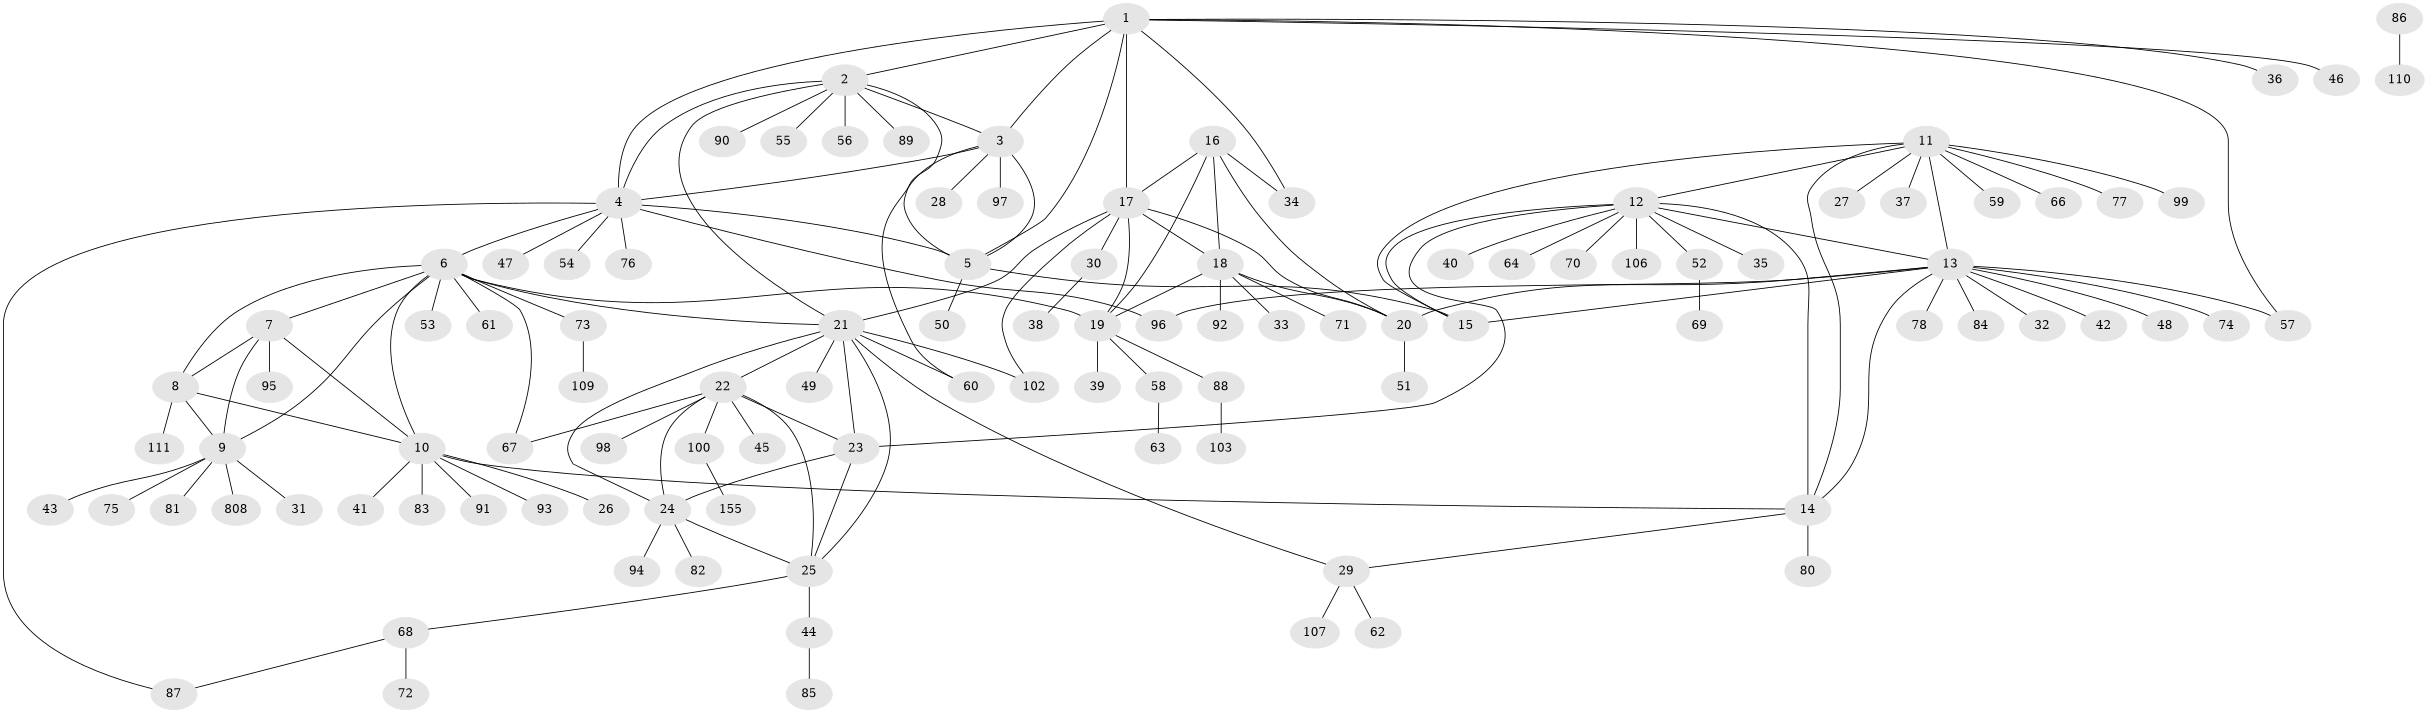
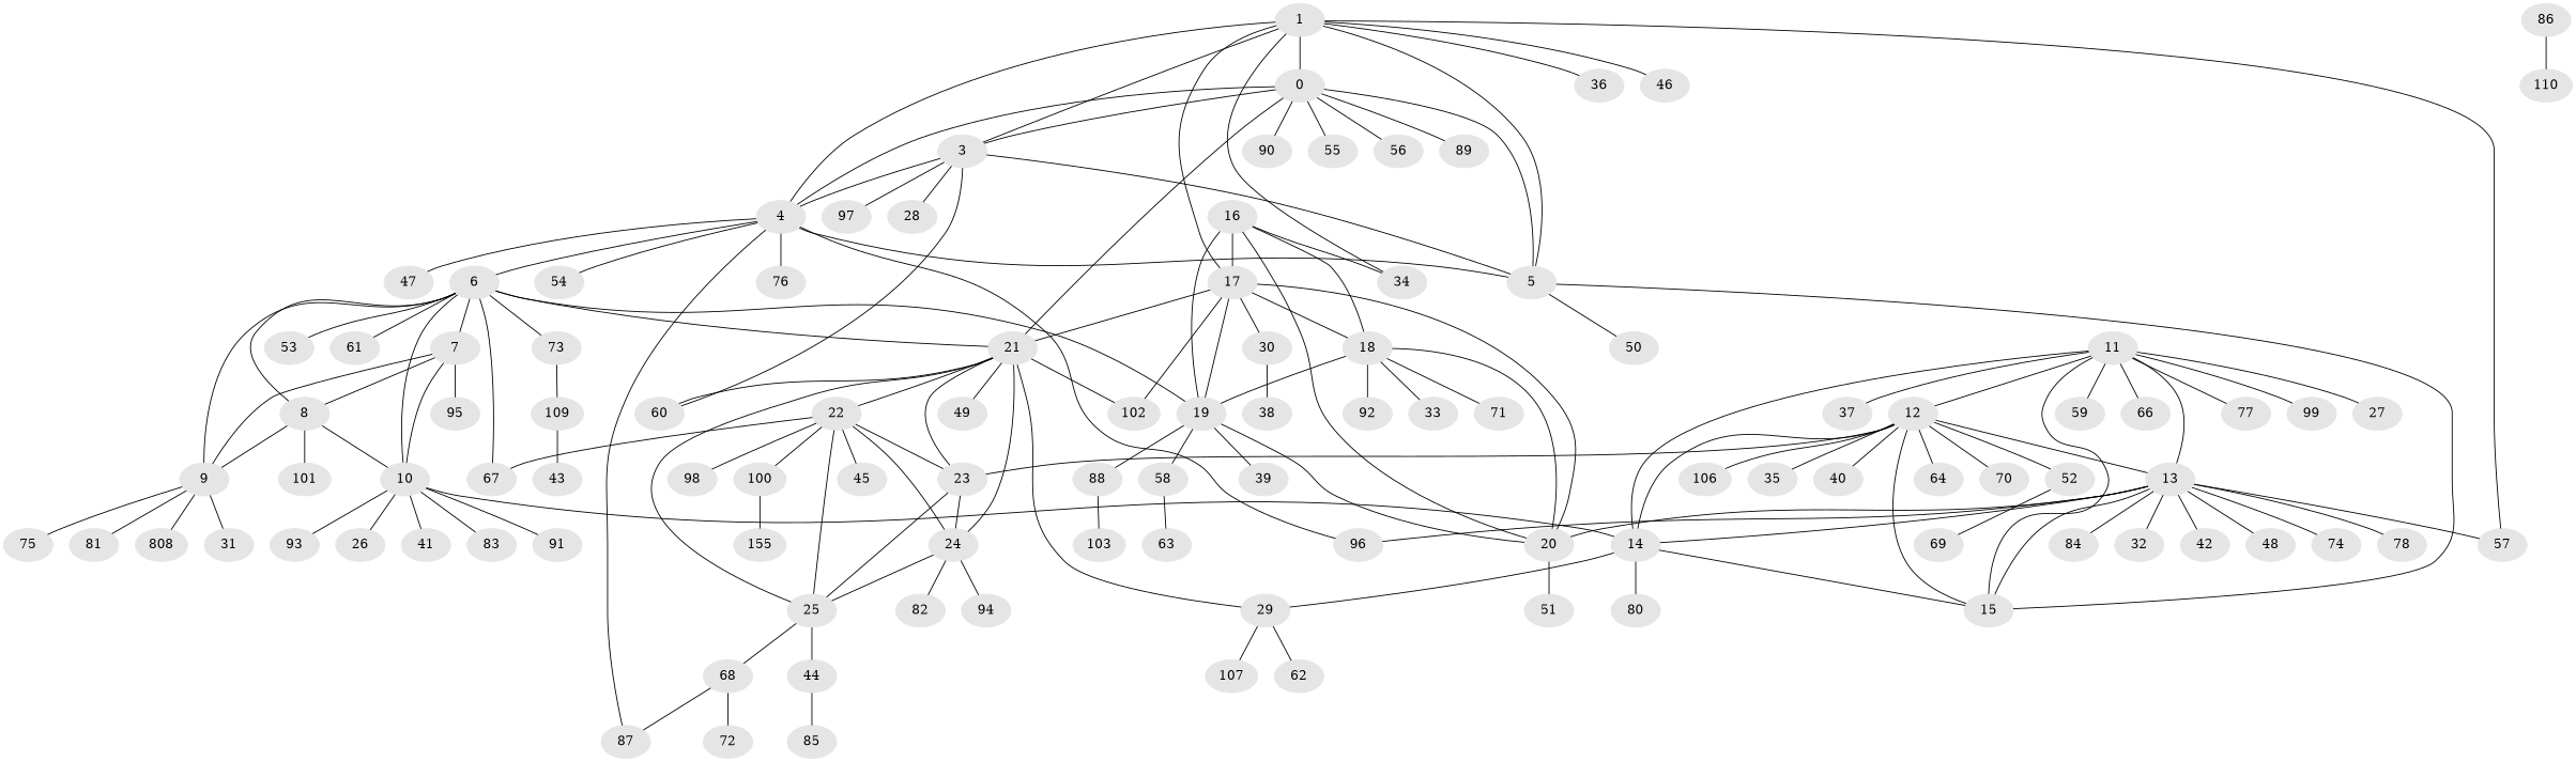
  graph {
    node [color=gray90 style=filled]
    1
-   2
+   2 [label=0]
    3
    4
    5
    17
    34
    36
    46
    57
    21
    55
    56
    89
    90
    28
    60
    97
    6
    47
    54
    76
    87
    96
    15
    50
    19
    20
    18
    30
    102
    23
    29
    22
    24
    25
    49
    7
    8
    9
    10
    53
    61
    67
    73
    86
    110
    95
-   101 [label=111]
+   101
    31
    43
    75
    81
    n54 [label=808]
    14
    26
    41
    83
    91
    93
    39
    58
    88
    109
    80
    11
    12
    13
    27
    37
    59
    66
    77
    99
    35
    40
    52
    64
    70
    106
    32
    42
    48
    74
    78
    84
    69
    51
    62
    107
    16
    33
    71
    92
    38
    63
    103
    45
    98
    100
    82
    94
    44
    68
    n105 [label=155]
    85
    72
    1 -- 2
    1 -- 3
    1 -- 4
    1 -- 5
    1 -- 17
    1 -- 34
    1 -- 36
    1 -- 46
    1 -- 57
    2 -- 3
    2 -- 4
    2 -- 5
    2 -- 21
    2 -- 55
    2 -- 56
    2 -- 89
    2 -- 90
    3 -- 4
    3 -- 5
    3 -- 28
    3 -- 60
    3 -- 97
    4 -- 5
    4 -- 6
    4 -- 47
    4 -- 54
    4 -- 76
    4 -- 87
    4 -- 96
    5 -- 15
    5 -- 50
    17 -- 21
    17 -- 19
    17 -- 20
    17 -- 18
    17 -- 30
    17 -- 102
    21 -- 60
    21 -- 102
    21 -- 23
    21 -- 29
    21 -- 22
    21 -- 24
    21 -- 25
    21 -- 49
    6 -- 21
    6 -- 19
    6 -- 7
    6 -- 8
    6 -- 9
    6 -- 10
    6 -- 53
    6 -- 61
    6 -- 67
    6 -- 73
+   19 -- 20
    19 -- 39
    19 -- 58
    19 -- 88
    20 -- 51
    18 -- 19
    18 -- 20
    18 -- 33
    18 -- 71
    18 -- 92
    30 -- 38
    23 -- 24
    23 -- 25
    29 -- 62
    29 -- 107
    22 -- 23
    22 -- 24
    22 -- 25
    22 -- 67
    22 -- 45
    22 -- 98
    22 -- 100
    24 -- 25
    24 -- 82
    24 -- 94
    25 -- 44
    25 -- 68
    7 -- 8
    7 -- 9
    7 -- 10
    7 -- 95
    8 -- 9
    8 -- 10
    8 -- 101
    9 -- 31
-   9 -- 43
+   109 -- 43
    9 -- 75
    9 -- 81
    9 -- n54
    10 -- 14
    10 -- 26
    10 -- 41
    10 -- 83
    10 -- 91
    10 -- 93
    73 -- 109
    86 -- 110
+   14 -- 15
    14 -- 29
    14 -- 80
    58 -- 63
    88 -- 103
    11 -- 15
    11 -- 14
    11 -- 12
    11 -- 13
    11 -- 27
    11 -- 37
    11 -- 59
    11 -- 66
    11 -- 77
    11 -- 99
    12 -- 15
    12 -- 23
    12 -- 14
    12 -- 13
    12 -- 35
    12 -- 40
    12 -- 52
    12 -- 64
    12 -- 70
    12 -- 106
    13 -- 57
    13 -- 96
    13 -- 15
    13 -- 20
    13 -- 14
    13 -- 32
    13 -- 42
    13 -- 48
    13 -- 74
    13 -- 78
    13 -- 84
    52 -- 69
    16 -- 17
    16 -- 34
    16 -- 19
    16 -- 20
    16 -- 18
    100 -- n105
    44 -- 85
    68 -- 87
    68 -- 72
  }
